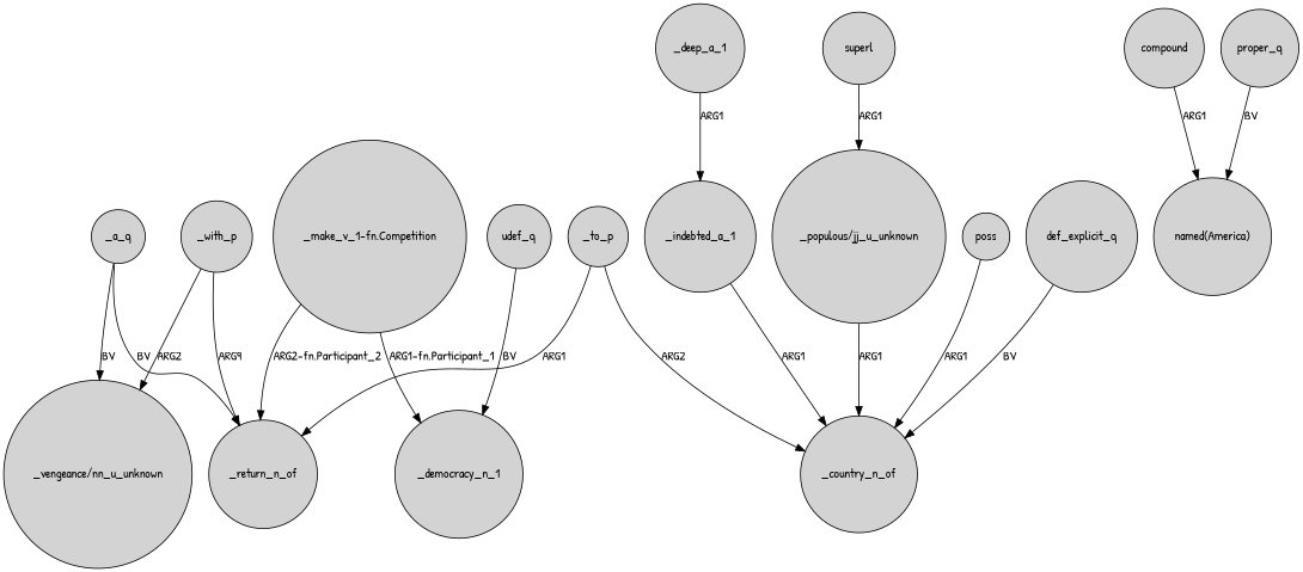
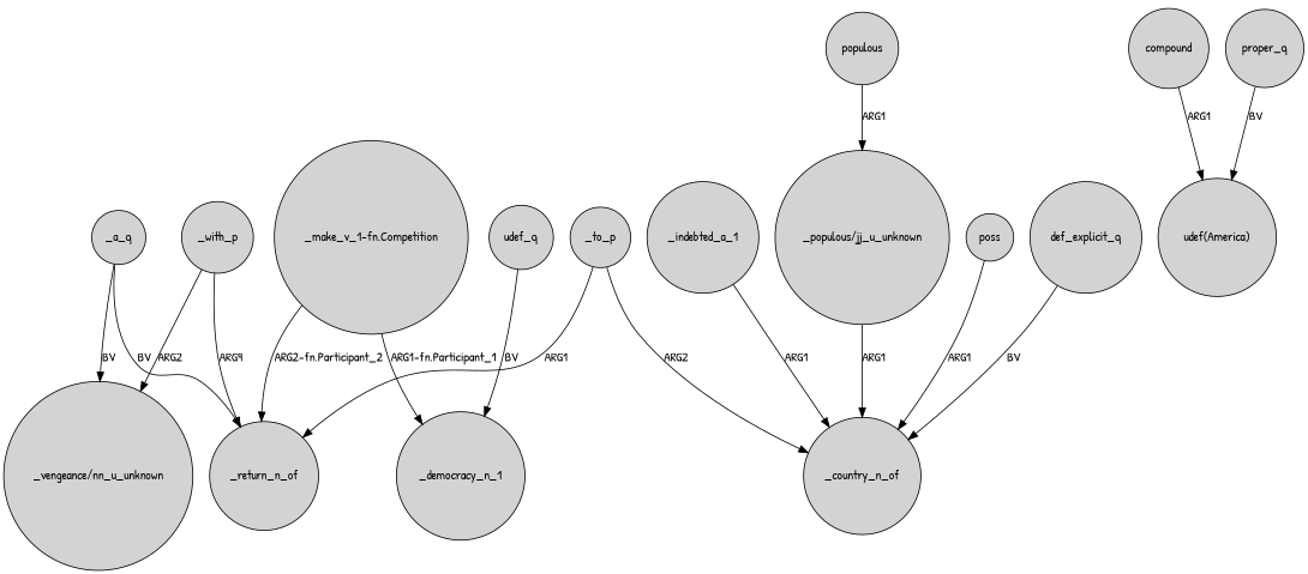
  digraph {
    fontname="Patrick Hand"
    node [fontname="Patrick Hand" shape=circle style=filled]
    edge [fontname="Patrick Hand"]
    _to_p
    _return_n_of
    _country_n_of
    compound
-   "named(America)"
+   "named(America)" [label="udef(America)"]
    poss
    def_explicit_q
-   _deep_a_1
    _indebted_a_1
    proper_q
    _with_p
    "_vengeance/nn_u_unknown"
    udef_q
    _democracy_n_1
    "_make_v_1-fn.Competition"
    "_populous/jj_u_unknown"
    _a_q
-   superl
+   superl [label=populous]
    _to_p -> _return_n_of [label=ARG1]
    _to_p -> _country_n_of [label=ARG2]
    compound -> "named(America)" [label=ARG1]
    poss -> _country_n_of [label=ARG1]
    def_explicit_q -> _country_n_of [label=BV]
-   _deep_a_1 -> _indebted_a_1 [label=ARG1]
    _indebted_a_1 -> _country_n_of [label=ARG1]
    proper_q -> "named(America)" [label=BV]
    _with_p -> _return_n_of [label=ARG9]
    _with_p -> "_vengeance/nn_u_unknown" [label=ARG2]
    udef_q -> _democracy_n_1 [label=BV]
    "_make_v_1-fn.Competition" -> _return_n_of [label="ARG2-fn.Participant_2"]
    "_make_v_1-fn.Competition" -> _democracy_n_1 [label="ARG1-fn.Participant_1"]
    "_populous/jj_u_unknown" -> _country_n_of [label=ARG1]
    _a_q -> _return_n_of [label=BV]
    _a_q -> "_vengeance/nn_u_unknown" [label=BV]
    superl -> "_populous/jj_u_unknown" [label=ARG1]
  }
